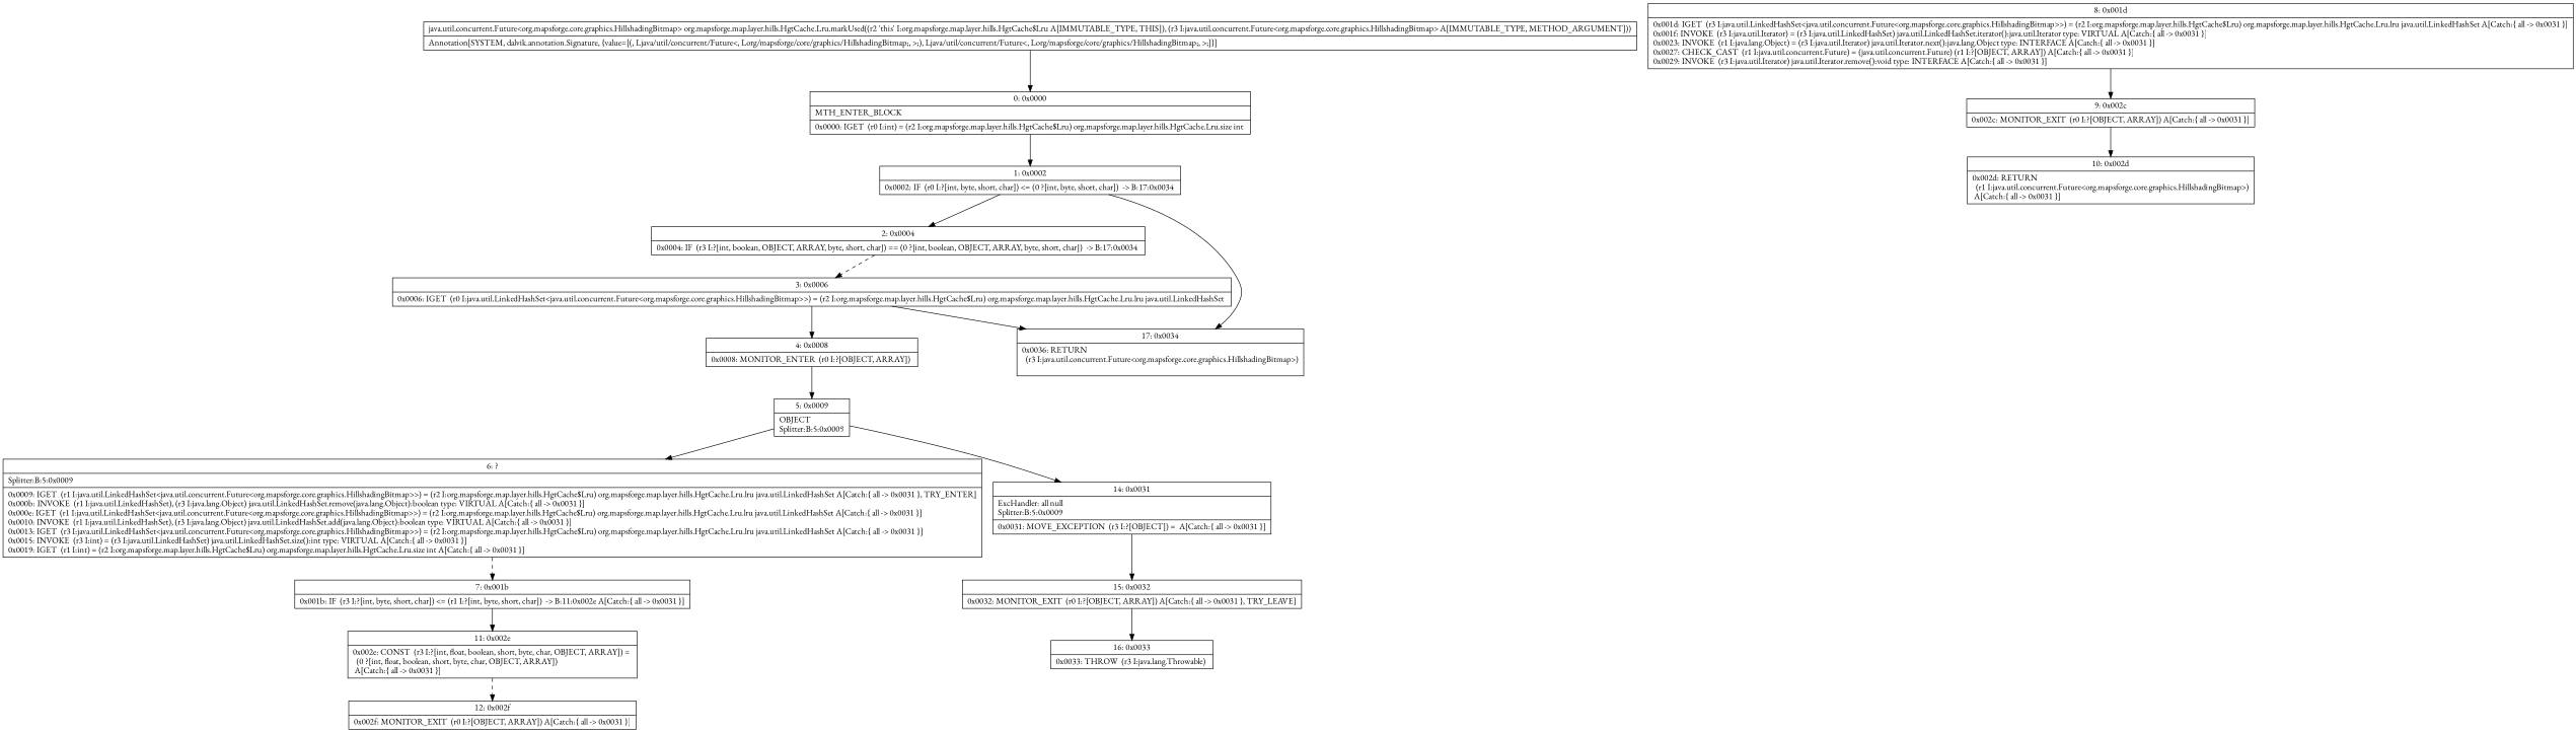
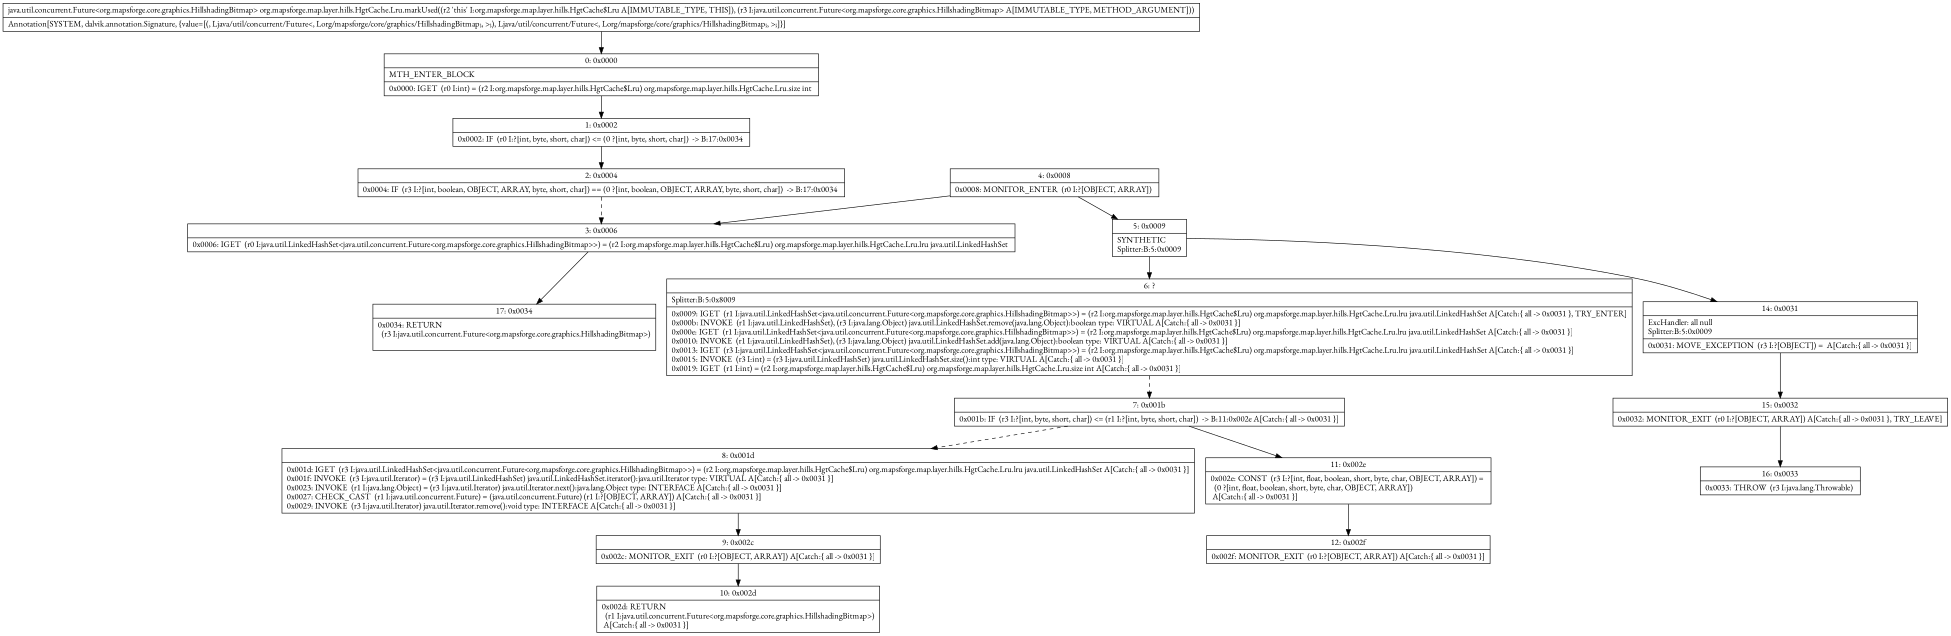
  digraph {
    fontname="EB Garamond"
    node [fontname="EB Garamond" shape=record]
    edge [fontname="EB Garamond"]
    n1 [label="{0\:\ 0x0000|MTH_ENTER_BLOCK\l|0x0000: IGET  (r0 I:int) = (r2 I:org.mapsforge.map.layer.hills.HgtCache$Lru) org.mapsforge.map.layer.hills.HgtCache.Lru.size int \l}"]
    n2 [label="{1\:\ 0x0002|0x0002: IF  (r0 I:?[int, byte, short, char]) \<= (0 ?[int, byte, short, char])  \-\> B:17:0x0034 \l}"]
    n3 [label="{2\:\ 0x0004|0x0004: IF  (r3 I:?[int, boolean, OBJECT, ARRAY, byte, short, char]) == (0 ?[int, boolean, OBJECT, ARRAY, byte, short, char])  \-\> B:17:0x0034 \l}"]
-   n4 [label="{17\:\ 0x0034|0x0036: RETURN  \l  (r3 I:java.util.concurrent.Future\<org.mapsforge.core.graphics.HillshadingBitmap\>)\l \l}"]
+   n4 [label="{17\:\ 0x0034|0x0034: RETURN  \l  (r3 I:java.util.concurrent.Future\<org.mapsforge.core.graphics.HillshadingBitmap\>)\l \l}"]
    n5 [label="{3\:\ 0x0006|0x0006: IGET  (r0 I:java.util.LinkedHashSet\<java.util.concurrent.Future\<org.mapsforge.core.graphics.HillshadingBitmap\>\>) = (r2 I:org.mapsforge.map.layer.hills.HgtCache$Lru) org.mapsforge.map.layer.hills.HgtCache.Lru.lru java.util.LinkedHashSet \l}"]
    n6 [label="{4\:\ 0x0008|0x0008: MONITOR_ENTER  (r0 I:?[OBJECT, ARRAY]) \l}"]
-   n7 [label="{5\:\ 0x0009|OBJECT\lSplitter:B:5:0x0009\l}"]
-   n8 [label="{6\:\ ?|Splitter:B:5:0x0009\l|0x0009: IGET  (r1 I:java.util.LinkedHashSet\<java.util.concurrent.Future\<org.mapsforge.core.graphics.HillshadingBitmap\>\>) = (r2 I:org.mapsforge.map.layer.hills.HgtCache$Lru) org.mapsforge.map.layer.hills.HgtCache.Lru.lru java.util.LinkedHashSet A[Catch:\{ all \-\> 0x0031 \}, TRY_ENTER]\l0x000b: INVOKE  (r1 I:java.util.LinkedHashSet), (r3 I:java.lang.Object) java.util.LinkedHashSet.remove(java.lang.Object):boolean type: VIRTUAL A[Catch:\{ all \-\> 0x0031 \}]\l0x000e: IGET  (r1 I:java.util.LinkedHashSet\<java.util.concurrent.Future\<org.mapsforge.core.graphics.HillshadingBitmap\>\>) = (r2 I:org.mapsforge.map.layer.hills.HgtCache$Lru) org.mapsforge.map.layer.hills.HgtCache.Lru.lru java.util.LinkedHashSet A[Catch:\{ all \-\> 0x0031 \}]\l0x0010: INVOKE  (r1 I:java.util.LinkedHashSet), (r3 I:java.lang.Object) java.util.LinkedHashSet.add(java.lang.Object):boolean type: VIRTUAL A[Catch:\{ all \-\> 0x0031 \}]\l0x0013: IGET  (r3 I:java.util.LinkedHashSet\<java.util.concurrent.Future\<org.mapsforge.core.graphics.HillshadingBitmap\>\>) = (r2 I:org.mapsforge.map.layer.hills.HgtCache$Lru) org.mapsforge.map.layer.hills.HgtCache.Lru.lru java.util.LinkedHashSet A[Catch:\{ all \-\> 0x0031 \}]\l0x0015: INVOKE  (r3 I:int) = (r3 I:java.util.LinkedHashSet) java.util.LinkedHashSet.size():int type: VIRTUAL A[Catch:\{ all \-\> 0x0031 \}]\l0x0019: IGET  (r1 I:int) = (r2 I:org.mapsforge.map.layer.hills.HgtCache$Lru) org.mapsforge.map.layer.hills.HgtCache.Lru.size int A[Catch:\{ all \-\> 0x0031 \}]\l}"]
+   n7 [label="{5\:\ 0x0009|SYNTHETIC\lSplitter:B:5:0x0009\l}"]
+   n8 [label="{6\:\ ?|Splitter:B:5:0x8009\l|0x0009: IGET  (r1 I:java.util.LinkedHashSet\<java.util.concurrent.Future\<org.mapsforge.core.graphics.HillshadingBitmap\>\>) = (r2 I:org.mapsforge.map.layer.hills.HgtCache$Lru) org.mapsforge.map.layer.hills.HgtCache.Lru.lru java.util.LinkedHashSet A[Catch:\{ all \-\> 0x0031 \}, TRY_ENTER]\l0x000b: INVOKE  (r1 I:java.util.LinkedHashSet), (r3 I:java.lang.Object) java.util.LinkedHashSet.remove(java.lang.Object):boolean type: VIRTUAL A[Catch:\{ all \-\> 0x0031 \}]\l0x000e: IGET  (r1 I:java.util.LinkedHashSet\<java.util.concurrent.Future\<org.mapsforge.core.graphics.HillshadingBitmap\>\>) = (r2 I:org.mapsforge.map.layer.hills.HgtCache$Lru) org.mapsforge.map.layer.hills.HgtCache.Lru.lru java.util.LinkedHashSet A[Catch:\{ all \-\> 0x0031 \}]\l0x0010: INVOKE  (r1 I:java.util.LinkedHashSet), (r3 I:java.lang.Object) java.util.LinkedHashSet.add(java.lang.Object):boolean type: VIRTUAL A[Catch:\{ all \-\> 0x0031 \}]\l0x0013: IGET  (r3 I:java.util.LinkedHashSet\<java.util.concurrent.Future\<org.mapsforge.core.graphics.HillshadingBitmap\>\>) = (r2 I:org.mapsforge.map.layer.hills.HgtCache$Lru) org.mapsforge.map.layer.hills.HgtCache.Lru.lru java.util.LinkedHashSet A[Catch:\{ all \-\> 0x0031 \}]\l0x0015: INVOKE  (r3 I:int) = (r3 I:java.util.LinkedHashSet) java.util.LinkedHashSet.size():int type: VIRTUAL A[Catch:\{ all \-\> 0x0031 \}]\l0x0019: IGET  (r1 I:int) = (r2 I:org.mapsforge.map.layer.hills.HgtCache$Lru) org.mapsforge.map.layer.hills.HgtCache.Lru.size int A[Catch:\{ all \-\> 0x0031 \}]\l}"]
    n9 [label="{14\:\ 0x0031|ExcHandler: all null\lSplitter:B:5:0x0009\l|0x0031: MOVE_EXCEPTION  (r3 I:?[OBJECT]) =  A[Catch:\{ all \-\> 0x0031 \}]\l}"]
    n10 [label="{7\:\ 0x001b|0x001b: IF  (r3 I:?[int, byte, short, char]) \<= (r1 I:?[int, byte, short, char])  \-\> B:11:0x002e A[Catch:\{ all \-\> 0x0031 \}]\l}"]
    n11 [label="{15\:\ 0x0032|0x0032: MONITOR_EXIT  (r0 I:?[OBJECT, ARRAY]) A[Catch:\{ all \-\> 0x0031 \}, TRY_LEAVE]\l}"]
    n12 [label="{8\:\ 0x001d|0x001d: IGET  (r3 I:java.util.LinkedHashSet\<java.util.concurrent.Future\<org.mapsforge.core.graphics.HillshadingBitmap\>\>) = (r2 I:org.mapsforge.map.layer.hills.HgtCache$Lru) org.mapsforge.map.layer.hills.HgtCache.Lru.lru java.util.LinkedHashSet A[Catch:\{ all \-\> 0x0031 \}]\l0x001f: INVOKE  (r3 I:java.util.Iterator) = (r3 I:java.util.LinkedHashSet) java.util.LinkedHashSet.iterator():java.util.Iterator type: VIRTUAL A[Catch:\{ all \-\> 0x0031 \}]\l0x0023: INVOKE  (r1 I:java.lang.Object) = (r3 I:java.util.Iterator) java.util.Iterator.next():java.lang.Object type: INTERFACE A[Catch:\{ all \-\> 0x0031 \}]\l0x0027: CHECK_CAST  (r1 I:java.util.concurrent.Future) = (java.util.concurrent.Future) (r1 I:?[OBJECT, ARRAY]) A[Catch:\{ all \-\> 0x0031 \}]\l0x0029: INVOKE  (r3 I:java.util.Iterator) java.util.Iterator.remove():void type: INTERFACE A[Catch:\{ all \-\> 0x0031 \}]\l}"]
    n13 [label="{11\:\ 0x002e|0x002e: CONST  (r3 I:?[int, float, boolean, short, byte, char, OBJECT, ARRAY]) = \l  (0 ?[int, float, boolean, short, byte, char, OBJECT, ARRAY])\l A[Catch:\{ all \-\> 0x0031 \}]\l}"]
    n14 [label="{9\:\ 0x002c|0x002c: MONITOR_EXIT  (r0 I:?[OBJECT, ARRAY]) A[Catch:\{ all \-\> 0x0031 \}]\l}"]
    n15 [label="{12\:\ 0x002f|0x002f: MONITOR_EXIT  (r0 I:?[OBJECT, ARRAY]) A[Catch:\{ all \-\> 0x0031 \}]\l}"]
    n16 [label="{10\:\ 0x002d|0x002d: RETURN  \l  (r1 I:java.util.concurrent.Future\<org.mapsforge.core.graphics.HillshadingBitmap\>)\l A[Catch:\{ all \-\> 0x0031 \}]\l}"]
    n17 [label="{16\:\ 0x0033|0x0033: THROW  (r3 I:java.lang.Throwable) \l}"]
    n18 [label="{java.util.concurrent.Future\<org.mapsforge.core.graphics.HillshadingBitmap\> org.mapsforge.map.layer.hills.HgtCache.Lru.markUsed((r2 'this' I:org.mapsforge.map.layer.hills.HgtCache$Lru A[IMMUTABLE_TYPE, THIS]), (r3 I:java.util.concurrent.Future\<org.mapsforge.core.graphics.HillshadingBitmap\> A[IMMUTABLE_TYPE, METHOD_ARGUMENT]))  | Annotation[SYSTEM, dalvik.annotation.Signature, \{value=[(, Ljava\/util\/concurrent\/Future\<, Lorg\/mapsforge\/core\/graphics\/HillshadingBitmap;, \>;), Ljava\/util\/concurrent\/Future\<, Lorg\/mapsforge\/core\/graphics\/HillshadingBitmap;, \>;]\}]\l}"]
    n1 -> n2
    n2 -> n3 [style=solid]
-   n2 -> n4
    n3 -> n5 [style=dashed]
    n5 -> n4
-   n5 -> n6
+   n6 -> n5
    n6 -> n7
    n7 -> n8
    n7 -> n9
    n8 -> n10 [style=dashed]
    n9 -> n11
+   n10 -> n12 [style=dashed]
    n10 -> n13
    n11 -> n17
    n12 -> n14
-   n13 -> n15 [style=dashed]
+   n13 -> n15
    n14 -> n16
    n18 -> n1
  }
